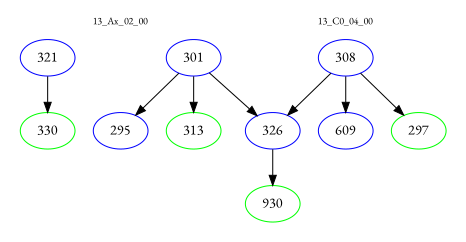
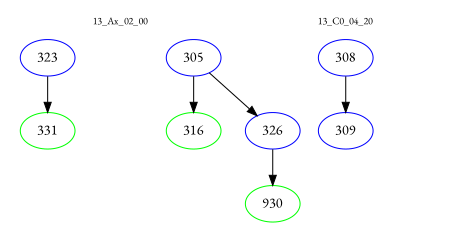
  digraph {
    fontname="EB Garamond"
    node [color=blue fontname="EB Garamond"]
    edge [color=black fontname="EB Garamond"]
-   n1 [label=301]
-   n2 [label=295]
-   n3 [label=321]
-   n4 [color=green label=313]
-   n5 [color=green label=330]
+   n1 [label=305]
+   n3 [label=323]
+   n4 [color=green label=316]
+   n5 [color=green label=331]
    n6 [label=308]
-   n7 [color=green label=297]
    n8 [label=326]
-   n9 [label=609]
+   n9 [label=309]
    n10 [color=green label=930]
    subgraph cluster_1 {
      color=white
      fontsize=10
      label="13_Ax_02_00"
      n1
-     n2
      n3
      n4
      n5
    }
    subgraph cluster_2 {
      color=white
      fontsize=10
-     label="13_C0_04_00"
+     label="13_C0_04_20"
      n6
-     n7
      n8
      n9
      n10
    }
-   n1 -> n2
    n1 -> n4
    n1 -> n8
    n3 -> n5
-   n6 -> n7
-   n6 -> n8
    n6 -> n9
    n8 -> n10
  }
